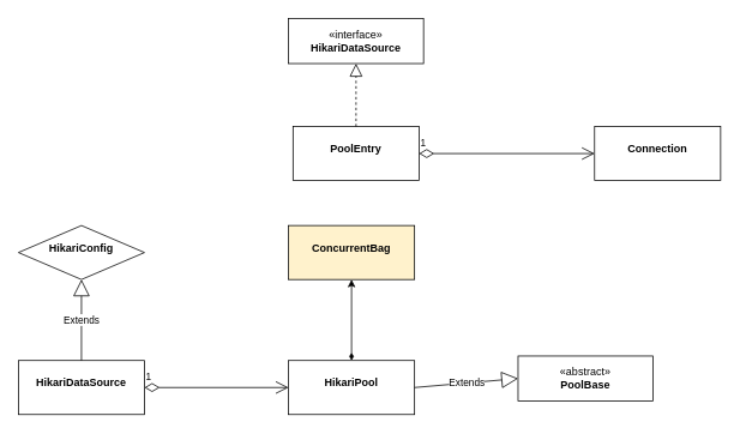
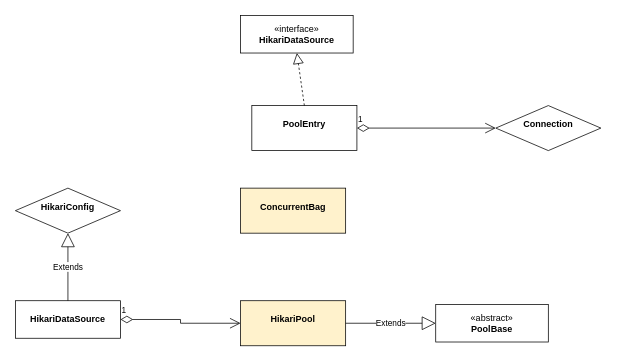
  <mxCell id="0" />
  <mxCell id="1" parent="0" />
  <mxCell id="2" value="«interface»&lt;br&gt;&lt;b&gt;HikariDataSource&lt;/b&gt;" style="html=1;whiteSpace=wrap;" vertex="1" parent="1"><mxGeometry x="320" width="150" height="50" as="geometry" y="20" /></mxCell>
- <mxCell id="3" value="&lt;p style=&quot;margin:0px;margin-top:4px;text-align:center;&quot;&gt;&lt;br&gt;&lt;b&gt;PoolEntry&lt;/b&gt;&lt;/p&gt;" style="verticalAlign=top;align=left;overflow=fill;html=1;whiteSpace=wrap;" vertex="1" parent="1"><mxGeometry x="325" y="140" width="140" height="60" as="geometry" /></mxCell>
- <mxCell id="4" value="&lt;p style=&quot;margin:0px;margin-top:4px;text-align:center;&quot;&gt;&lt;br&gt;&lt;b&gt;Connection&lt;/b&gt;&lt;/p&gt;" style="verticalAlign=top;align=left;overflow=fill;html=1;whiteSpace=wrap;" vertex="1" parent="1"><mxGeometry x="660" y="140" width="140" height="60" as="geometry" /></mxCell>
+ <mxCell id="3" value="&lt;p style=&quot;margin:0px;margin-top:4px;text-align:center;&quot;&gt;&lt;br&gt;&lt;b&gt;PoolEntry&lt;/b&gt;&lt;/p&gt;" style="verticalAlign=top;align=left;overflow=fill;html=1;whiteSpace=wrap;" vertex="1" parent="1"><mxGeometry x="335" y="140" width="140" height="60" as="geometry" /></mxCell>
+ <mxCell id="4" value="&lt;p style=&quot;margin:0px;margin-top:4px;text-align:center;&quot;&gt;&lt;br&gt;&lt;b&gt;Connection&lt;/b&gt;&lt;/p&gt;" style="rhombus;verticalAlign=top;align=left;overflow=fill;html=1;whiteSpace=wrap;" vertex="1" parent="1"><mxGeometry x="660" y="140" width="140" height="60" as="geometry" /></mxCell>
  <mxCell id="5" value="&lt;p style=&quot;margin:0px;margin-top:4px;text-align:center;&quot;&gt;&lt;br&gt;&lt;b&gt;HikariConfig&lt;/b&gt;&lt;/p&gt;" style="rhombus;verticalAlign=top;align=left;overflow=fill;html=1;whiteSpace=wrap;" vertex="1" parent="1"><mxGeometry x="20" y="250" width="140" height="60" as="geometry" /></mxCell>
- <mxCell id="6" value="&lt;p style=&quot;margin:0px;margin-top:4px;text-align:center;&quot;&gt;&lt;br&gt;&lt;b&gt;HikariDataSource&lt;/b&gt;&lt;/p&gt;" style="verticalAlign=top;align=left;overflow=fill;html=1;whiteSpace=wrap;" vertex="1" parent="1"><mxGeometry x="20" y="400" width="140" height="60" as="geometry" /></mxCell>
+ <mxCell id="6" value="&lt;p style=&quot;margin:0px;margin-top:4px;text-align:center;&quot;&gt;&lt;br&gt;&lt;b&gt;HikariDataSource&lt;/b&gt;&lt;/p&gt;" style="verticalAlign=top;align=left;overflow=fill;html=1;whiteSpace=wrap;" vertex="1" parent="1"><mxGeometry x="20" y="400" width="140" height="50" as="geometry" /></mxCell>
  <mxCell id="7" value="&lt;p style=&quot;margin:0px;margin-top:4px;text-align:center;&quot;&gt;&lt;br&gt;&lt;b&gt;ConcurrentBag&lt;/b&gt;&lt;/p&gt;" style="verticalAlign=top;align=left;overflow=fill;html=1;whiteSpace=wrap;fillColor=#fff2cc;" vertex="1" parent="1"><mxGeometry x="320" y="250" width="140" height="60" as="geometry" /></mxCell>
  <mxCell id="8" value="Extends" style="endArrow=block;endSize=16;endFill=0;html=1;rounded=0;exitX=0.5;exitY=0;exitDx=0;exitDy=0;entryX=0.5;entryY=1;entryDx=0;entryDy=0;" edge="1" parent="1" source="6" target="5"><mxGeometry width="160" relative="1" as="geometry"><mxPoint x="15" y="340" as="sourcePoint" /><mxPoint x="195" y="340" as="targetPoint" /></mxGeometry></mxCell>
  <mxCell id="9" value="1" style="endArrow=open;html=1;endSize=12;startArrow=diamondThin;startSize=14;startFill=0;edgeStyle=orthogonalEdgeStyle;align=left;verticalAlign=bottom;rounded=0;exitX=1;exitY=0.5;exitDx=0;exitDy=0;entryX=0;entryY=0.5;entryDx=0;entryDy=0;" edge="1" parent="1" source="3" target="4"><mxGeometry x="-1" y="3" relative="1" as="geometry"><mxPoint x="500" y="200" as="sourcePoint" /><mxPoint x="660" y="200" as="targetPoint" /></mxGeometry></mxCell>
  <mxCell id="10" value="" style="endArrow=block;dashed=1;endFill=0;endSize=12;html=1;rounded=0;exitX=0.5;exitY=0;exitDx=0;exitDy=0;entryX=0.5;entryY=1;entryDx=0;entryDy=0;" edge="1" parent="1" source="3" target="2"><mxGeometry width="160" relative="1" as="geometry"><mxPoint x="480" y="110" as="sourcePoint" /><mxPoint x="640" y="110" as="targetPoint" /></mxGeometry></mxCell>
  <mxCell id="11" value="1" style="endArrow=open;html=1;endSize=12;startArrow=diamondThin;startSize=14;startFill=0;edgeStyle=orthogonalEdgeStyle;align=left;verticalAlign=bottom;rounded=0;exitX=1;exitY=0.5;exitDx=0;exitDy=0;entryX=0;entryY=0.5;entryDx=0;entryDy=0;" edge="1" parent="1" source="6" target="13"><mxGeometry x="-1" y="3" relative="1" as="geometry"><mxPoint x="175" y="429.5" as="sourcePoint" /><mxPoint x="340" y="430" as="targetPoint" /></mxGeometry></mxCell>
- <mxCell id="12" style="edgeStyle=orthogonalEdgeStyle;rounded=0;orthogonalLoop=1;jettySize=auto;html=1;exitX=0.5;exitY=0;exitDx=0;exitDy=0;entryX=0.5;entryY=1;entryDx=0;entryDy=0;startArrow=diamondThin;startFill=1;" edge="1" parent="1" source="13" target="7"><mxGeometry relative="1" as="geometry" /></mxCell>
- <mxCell id="13" value="&lt;p style=&quot;margin:0px;margin-top:4px;text-align:center;&quot;&gt;&lt;br&gt;&lt;b&gt;HikariPool&lt;/b&gt;&lt;/p&gt;" style="verticalAlign=top;align=left;overflow=fill;html=1;whiteSpace=wrap;" vertex="1" parent="1"><mxGeometry x="320" y="400" width="140" height="60" as="geometry" /></mxCell>
- <mxCell id="14" value="«abstract»&lt;br&gt;&lt;b&gt;PoolBase&lt;/b&gt;" style="html=1;whiteSpace=wrap;" vertex="1" parent="1"><mxGeometry x="575" y="395" width="150" height="50" as="geometry" /></mxCell>
+ <mxCell id="13" value="&lt;p style=&quot;margin:0px;margin-top:4px;text-align:center;&quot;&gt;&lt;br&gt;&lt;b&gt;HikariPool&lt;/b&gt;&lt;/p&gt;" style="verticalAlign=top;align=left;overflow=fill;html=1;whiteSpace=wrap;fillColor=#fff2cc;" vertex="1" parent="1"><mxGeometry x="320" y="400" width="140" height="60" as="geometry" /></mxCell>
+ <mxCell id="14" value="«abstract»&lt;br&gt;&lt;b&gt;PoolBase&lt;/b&gt;" style="html=1;whiteSpace=wrap;" vertex="1" parent="1"><mxGeometry x="580" y="405" width="150" height="50" as="geometry" /></mxCell>
  <mxCell id="15" value="Extends" style="endArrow=block;endSize=16;endFill=0;html=1;rounded=0;exitX=1;exitY=0.5;exitDx=0;exitDy=0;entryX=0;entryY=0.5;entryDx=0;entryDy=0;" edge="1" parent="1" source="13" target="14"><mxGeometry width="160" relative="1" as="geometry"><mxPoint x="400" y="480" as="sourcePoint" /><mxPoint x="560" y="480" as="targetPoint" /></mxGeometry></mxCell>
